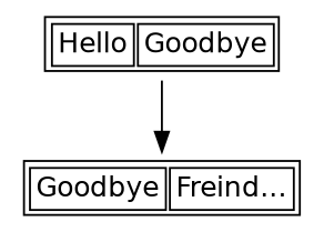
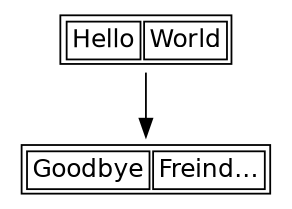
  digraph {
    fontname="DejaVu Sans"
    node [shape=plaintext fontname="DejaVu Sans"]
-   n1 [label=<<TABLE> 			<TR> 				<TD>Hello</TD> 				<TD>Goodbye</TD> 			</TR> 		</TABLE>>]
+   n1 [label=<<TABLE> 			<TR> 				<TD>Hello</TD> 				<TD>World</TD> 			</TR> 		</TABLE>>]
    n2 [label=<<TABLE> 			<TR> 				<TD>Goodbye</TD> 				<TD>Freind...</TD> 			</TR> 		</TABLE>>]
    n1 -> n2 [fontname="DejaVu Sans"]
  }
